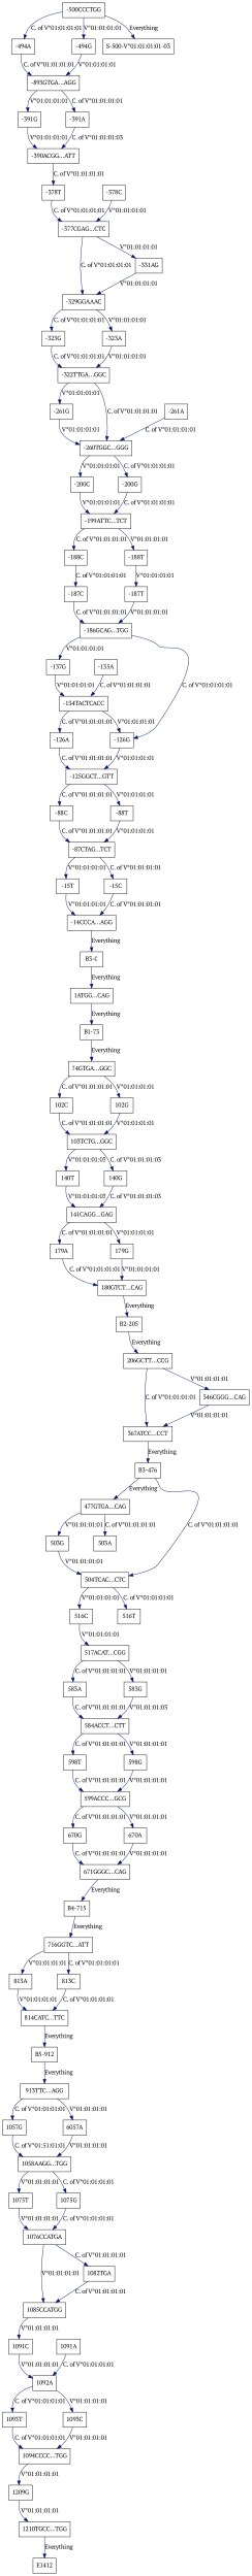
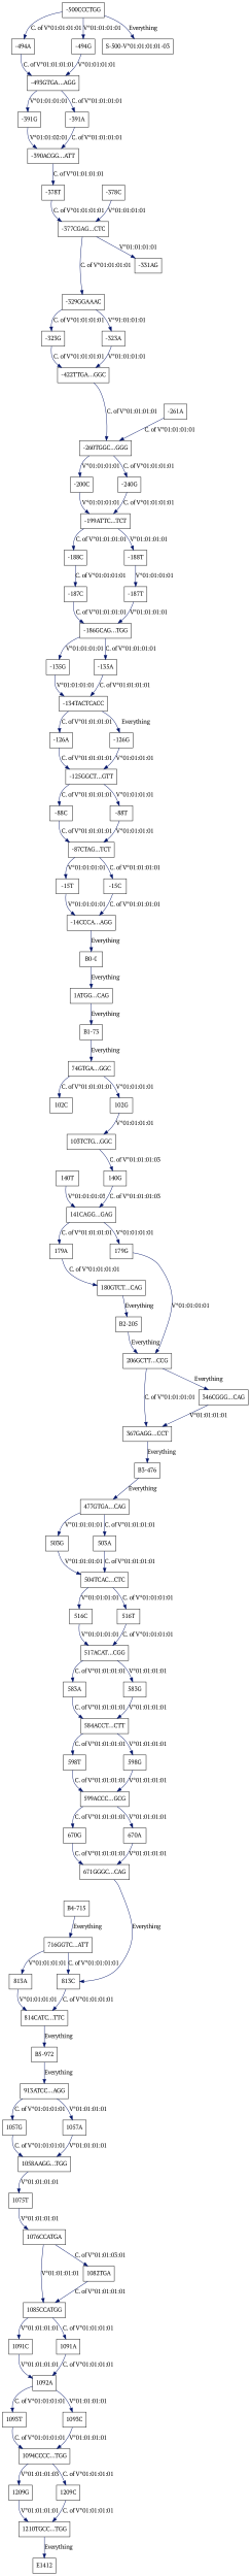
  digraph {
    fontname="PT Serif"
    node [fontname="PT Serif" shape=box]
    edge [color="#001267" fontname="PT Serif"]
    "141CAGG...GAG"
    "179A"
    "179G"
    "180GTCT...CAG"
-   "367GAGG...CCT" [label="367ATCC...CCT"]
+   "367GAGG...CCT"
    "B3-476"
    "477GTGA...CAG"
    "-15T"
    "-14CCCA...AGG"
-   "B0-0" [label="B3-0"]
+   "B0-0"
    "-494A"
-   "-493GTGA...AGG" [label="-893GTGA...AGG"]
+   "-493GTGA...AGG"
    "-391G"
    "-391A"
    "-323G"
-   "-322TTGA...GGC"
-   "-261G"
+   "-322TTGA...GGC" [label="-422TTGA...GGC"]
    "-260TGGC...GGG"
    "517ACAT...CGG"
    "583A"
    "583G"
    "584ACCT...CTT"
    "-494G"
    "103TCTG...GGC"
    "140T"
    "140G"
    "-126A"
    "-125GGCT...GTT"
    "-88C"
    "-88T"
    "1091C"
    "1092A"
    "1093T"
    "1093C"
    "-188C"
    "-187C"
    "-186GCAG...TGG"
    "670G"
    "671GGGC...CAG"
    "B4-715"
    "-200C"
-   "-200G"
+   "-200G" [label="-240G"]
    "1210TGCC...TGG"
    E1412
    "598T"
    "599ACCC...GCG"
    "670A"
    "598G"
    "813C"
    "814CATC...TTC"
-   "B5-912"
+   "B5-912" [label="B5-972"]
    "1058AAGG...TGG"
    "1075T"
-   "1075G"
    "1076CCATGA"
    "-199ATTC...TCT"
    "-188T"
    "-329GGAAAC"
    "-323A"
    "504TCAC...CTC"
    "516C"
    "516T"
    "206GCTT...CCG"
    "346CGGG...CAG"
    "-87CTAG...TCT"
    "-15C"
    "-261A"
    "1209G"
    "1094CCCC...TGG"
    "1091A"
    "503A"
    "503G"
    "716GGTC...ATT"
    "-500CCCTGG"
    "S-500-V*01:01:01:01-03"
-   "-135G" [label="-137G"]
+   "1209C"
+   "-135G"
    "-135A"
    "1085CCATGG"
    "1082TGA"
    "1ATGG...CAG"
    "B1-73"
    "74GTGA...GGC"
    "1057G"
    "102C"
    "102G"
    "-134TACTCACC"
    "-187T"
    "813A"
    "-390ACGG...ATT"
    "-378T"
    "-377CGAG...CTC"
    "-378C"
    "B2-205"
-   "913ATCC...AGG" [label="913TTC...AGG"]
-   "1057A" [label="6057A"]
+   "913ATCC...AGG"
+   "1057A"
    "-331AG"
    "-126G"
    "141CAGG...GAG" -> "179A" [label="C. of V*01:01:01:01"]
    "141CAGG...GAG" -> "179G" [label="V*01:01:01:01"]
    "179A" -> "180GTCT...CAG" [label="C. of V*01:01:01:01"]
-   "179G" -> "180GTCT...CAG" [label="V*01:01:01:01"]
+   "179G" -> "206GCTT...CCG" [label="V*01:01:01:01"]
    "180GTCT...CAG" -> "B2-205" [label=Everything]
    "367GAGG...CCT" -> "B3-476" [label=Everything]
    "B3-476" -> "477GTGA...CAG" [label=Everything]
    "477GTGA...CAG" -> "503A" [label="C. of V*01:01:01:01"]
    "477GTGA...CAG" -> "503G" [label="V*01:01:01:01"]
    "-15T" -> "-14CCCA...AGG" [label="V*01:01:01:01"]
    "-14CCCA...AGG" -> "B0-0" [label=Everything]
    "B0-0" -> "1ATGG...CAG" [label=Everything]
    "-494A" -> "-493GTGA...AGG" [label="C. of V*01:01:01:01"]
    "-493GTGA...AGG" -> "-391G" [label="V*01:01:01:01"]
    "-493GTGA...AGG" -> "-391A" [label="C. of V*01:01:01:01"]
-   "-391G" -> "-390ACGG...ATT" [label="V*01:01:01:01"]
-   "-391A" -> "-390ACGG...ATT" [label="C. of V*01:01:01:03"]
+   "-391G" -> "-390ACGG...ATT" [label="V*01:01:02:01"]
+   "-391A" -> "-390ACGG...ATT" [label="C. of V*01:01:01:01"]
    "-323G" -> "-322TTGA...GGC" [label="C. of V*01:01:01:01"]
-   "-322TTGA...GGC" -> "-261G" [label="V*01:01:01:01"]
    "-322TTGA...GGC" -> "-260TGGC...GGG" [label="C. of V*01:01:01:01"]
-   "-261G" -> "-260TGGC...GGG" [label="V*01:01:01:01"]
    "-260TGGC...GGG" -> "-200C" [label="V*01:01:01:01"]
    "-260TGGC...GGG" -> "-200G" [label="C. of V*01:01:01:01"]
    "517ACAT...CGG" -> "583A" [label="C. of V*01:01:01:01"]
    "517ACAT...CGG" -> "583G" [label="V*01:01:01:01"]
    "583A" -> "584ACCT...CTT" [label="C. of V*01:01:01:01"]
-   "583G" -> "584ACCT...CTT" [label="V*01:01:01:03"]
+   "583G" -> "584ACCT...CTT" [label="V*01:01:01:01"]
    "584ACCT...CTT" -> "598T" [label="C. of V*01:01:01:01"]
    "584ACCT...CTT" -> "598G" [label="V*01:01:01:01"]
    "-494G" -> "-493GTGA...AGG" [label="V*01:01:01:01"]
-   "103TCTG...GGC" -> "140T" [label="V*01:01:01:03"]
    "103TCTG...GGC" -> "140G" [label="C. of V*01:01:01:03"]
    "140T" -> "141CAGG...GAG" [label="V*01:01:01:03"]
    "140G" -> "141CAGG...GAG" [label="C. of V*01:01:01:03"]
    "-126A" -> "-125GGCT...GTT" [label="C. of V*01:01:01:01"]
    "-125GGCT...GTT" -> "-88C" [label="C. of V*01:01:01:01"]
    "-125GGCT...GTT" -> "-88T" [label="V*01:01:01:01"]
    "-88C" -> "-87CTAG...TCT" [label="C. of V*01:01:01:01"]
    "-88T" -> "-87CTAG...TCT" [label="V*01:01:01:01"]
    "1091C" -> "1092A" [label="V*01:01:01:01"]
    "1092A" -> "1093T" [label="C. of V*01:01:01:01"]
    "1092A" -> "1093C" [label="V*01:01:01:01"]
    "1093T" -> "1094CCCC...TGG" [label="C. of V*01:01:01:01"]
    "1093C" -> "1094CCCC...TGG" [label="V*01:01:01:01"]
    "-188C" -> "-187C" [label="C. of V*01:01:01:01"]
    "-187C" -> "-186GCAG...TGG" [label="C. of V*01:01:01:01"]
    "-186GCAG...TGG" -> "-135G" [label="V*01:01:01:01"]
-   "-186GCAG...TGG" -> "-126G" [label="C. of V*01:01:01:01"]
+   "-186GCAG...TGG" -> "-135A" [label="C. of V*01:01:01:01"]
    "670G" -> "671GGGC...CAG" [label="C. of V*01:01:01:01"]
-   "671GGGC...CAG" -> "B4-715" [label=Everything]
+   "671GGGC...CAG" -> "813C" [label=Everything]
    "B4-715" -> "716GGTC...ATT" [label=Everything]
    "-200C" -> "-199ATTC...TCT" [label="V*01:01:01:01"]
    "-200G" -> "-199ATTC...TCT" [label="C. of V*01:01:01:01"]
    "1210TGCC...TGG" -> E1412 [label=Everything]
    "598T" -> "599ACCC...GCG" [label="C. of V*01:01:01:01"]
    "599ACCC...GCG" -> "670G" [label="C. of V*01:01:01:01"]
    "599ACCC...GCG" -> "670A" [label="V*01:01:01:01"]
    "670A" -> "671GGGC...CAG" [label="V*01:01:01:01"]
    "598G" -> "599ACCC...GCG" [label="V*01:01:01:01"]
    "813C" -> "814CATC...TTC" [label="C. of V*01:01:01:01"]
    "814CATC...TTC" -> "B5-912" [label=Everything]
    "B5-912" -> "913ATCC...AGG" [label=Everything]
    "1058AAGG...TGG" -> "1075T" [label="V*01:01:01:01"]
-   "1058AAGG...TGG" -> "1075G" [label="C. of V*01:01:01:01"]
    "1075T" -> "1076CCATGA" [label="V*01:01:01:01"]
-   "1075G" -> "1076CCATGA" [label="C. of V*01:01:01:01"]
    "1076CCATGA" -> "1085CCATGG" [label="V*01:01:01:01"]
-   "1076CCATGA" -> "1082TGA" [label="C. of V*01:01:01:01"]
+   "1076CCATGA" -> "1082TGA" [label="C. of V*01:01:03:01"]
    "-199ATTC...TCT" -> "-188C" [label="C. of V*01:01:01:01"]
    "-199ATTC...TCT" -> "-188T" [label="V*01:01:01:01"]
    "-188T" -> "-187T" [label="V*01:01:01:01"]
    "-329GGAAAC" -> "-323G" [label="C. of V*01:01:01:01"]
-   "-329GGAAAC" -> "-323A" [label="V*01:01:01:01"]
+   "-329GGAAAC" -> "-323A" [label="V*91:01:01:01"]
    "-323A" -> "-322TTGA...GGC" [label="V*01:01:01:01"]
    "504TCAC...CTC" -> "516C" [label="V*01:01:01:01"]
    "504TCAC...CTC" -> "516T" [label="C. of V*01:01:01:01"]
    "516C" -> "517ACAT...CGG" [label="V*01:01:01:01"]
+   "516T" -> "517ACAT...CGG" [label="C. of V*01:01:01:01"]
    "206GCTT...CCG" -> "367GAGG...CCT" [label="C. of V*01:01:01:01"]
-   "206GCTT...CCG" -> "346CGGG...CAG" [label="V*01:01:01:01"]
+   "206GCTT...CCG" -> "346CGGG...CAG" [label=Everything]
    "346CGGG...CAG" -> "367GAGG...CCT" [label="V*01:01:01:01"]
    "-87CTAG...TCT" -> "-15T" [label="V*01:01:01:01"]
    "-87CTAG...TCT" -> "-15C" [label="C. of V*01:01:01:01"]
    "-15C" -> "-14CCCA...AGG" [label="C. of V*01:01:01:01"]
    "-261A" -> "-260TGGC...GGG" [label="C. of V*01:01:01:01"]
    "1209G" -> "1210TGCC...TGG" [label="V*01:01:01:01"]
-   "1094CCCC...TGG" -> "1209G" [label="V*01:01:01:01"]
+   "1094CCCC...TGG" -> "1209G" [label="V*01:01:01:03"]
+   "1094CCCC...TGG" -> "1209C" [label="C. of V*01:01:01:01"]
    "1091A" -> "1092A" [label="C. of V*01:01:01:01"]
-   "B3-476" -> "504TCAC...CTC" [label="C. of V*01:01:01:01"]
+   "503A" -> "504TCAC...CTC" [label="C. of V*01:01:01:01"]
    "503G" -> "504TCAC...CTC" [label="V*01:01:01:01"]
    "716GGTC...ATT" -> "813C" [label="C. of V*01:01:01:01"]
    "716GGTC...ATT" -> "813A" [label="V*01:01:01:01"]
    "-500CCCTGG" -> "-494A" [label="C. of V*01:01:01:01"]
    "-500CCCTGG" -> "-494G" [label="V*01:01:01:01"]
    "-500CCCTGG" -> "S-500-V*01:01:01:01-03" [label=Everything]
+   "1209C" -> "1210TGCC...TGG" [label="C. of V*01:01:01:01"]
    "-135G" -> "-134TACTCACC" [label="V*01:01:01:01"]
    "-135A" -> "-134TACTCACC" [label="C. of V*01:01:01:01"]
    "1085CCATGG" -> "1091C" [label="V*01:01:01:01"]
+   "1085CCATGG" -> "1091A" [label="C. of V*01:01:01:01"]
    "1082TGA" -> "1085CCATGG" [label="C. of V*01:01:01:01"]
    "1ATGG...CAG" -> "B1-73" [label=Everything]
    "B1-73" -> "74GTGA...GGC" [label=Everything]
    "74GTGA...GGC" -> "102C" [label="C. of V*01:01:01:01"]
    "74GTGA...GGC" -> "102G" [label="V*01:01:01:01"]
-   "1057G" -> "1058AAGG...TGG" [label="C. of V*01:51:01:01"]
-   "102C" -> "103TCTG...GGC" [label="C. of V*01:01:01:01"]
+   "1057G" -> "1058AAGG...TGG" [label="C. of V*01:01:01:01"]
    "102G" -> "103TCTG...GGC" [label="V*01:01:01:01"]
    "-134TACTCACC" -> "-126A" [label="C. of V*01:01:01:01"]
-   "-134TACTCACC" -> "-126G" [label="V*01:01:01:01"]
+   "-134TACTCACC" -> "-126G" [label=Everything]
    "-187T" -> "-186GCAG...TGG" [label="V*01:01:01:01"]
    "813A" -> "814CATC...TTC" [label="V*01:01:01:01"]
    "-390ACGG...ATT" -> "-378T" [label="C. of V*01:01:01:01"]
    "-378T" -> "-377CGAG...CTC" [label="C. of V*01:01:01:01"]
    "-377CGAG...CTC" -> "-329GGAAAC" [label="C. of V*01:01:01:01"]
    "-377CGAG...CTC" -> "-331AG" [label="V*01:01:01:01"]
    "-378C" -> "-377CGAG...CTC" [label="V*01:01:01:01"]
    "B2-205" -> "206GCTT...CCG" [label=Everything]
    "913ATCC...AGG" -> "1057G" [label="C. of V*01:01:01:01"]
    "913ATCC...AGG" -> "1057A" [label="V*01:01:01:01"]
    "1057A" -> "1058AAGG...TGG" [label="V*01:01:01:01"]
-   "-331AG" -> "-329GGAAAC" [label="V*01:01:01:01"]
    "-126G" -> "-125GGCT...GTT" [label="V*01:01:01:01"]
  }
